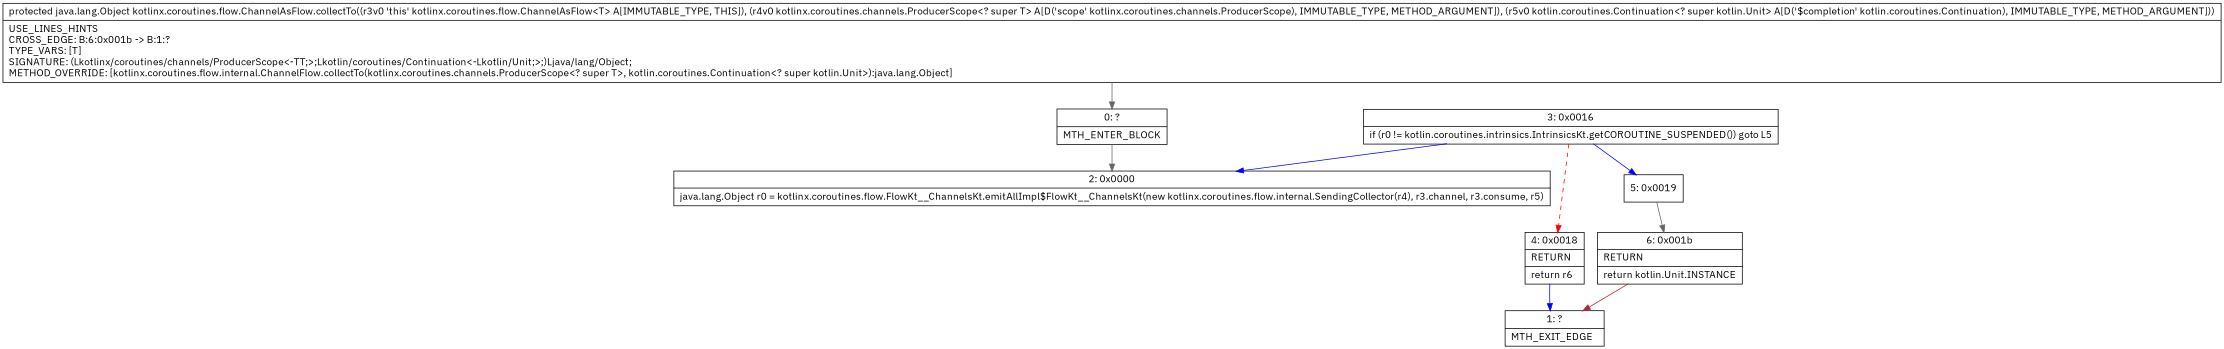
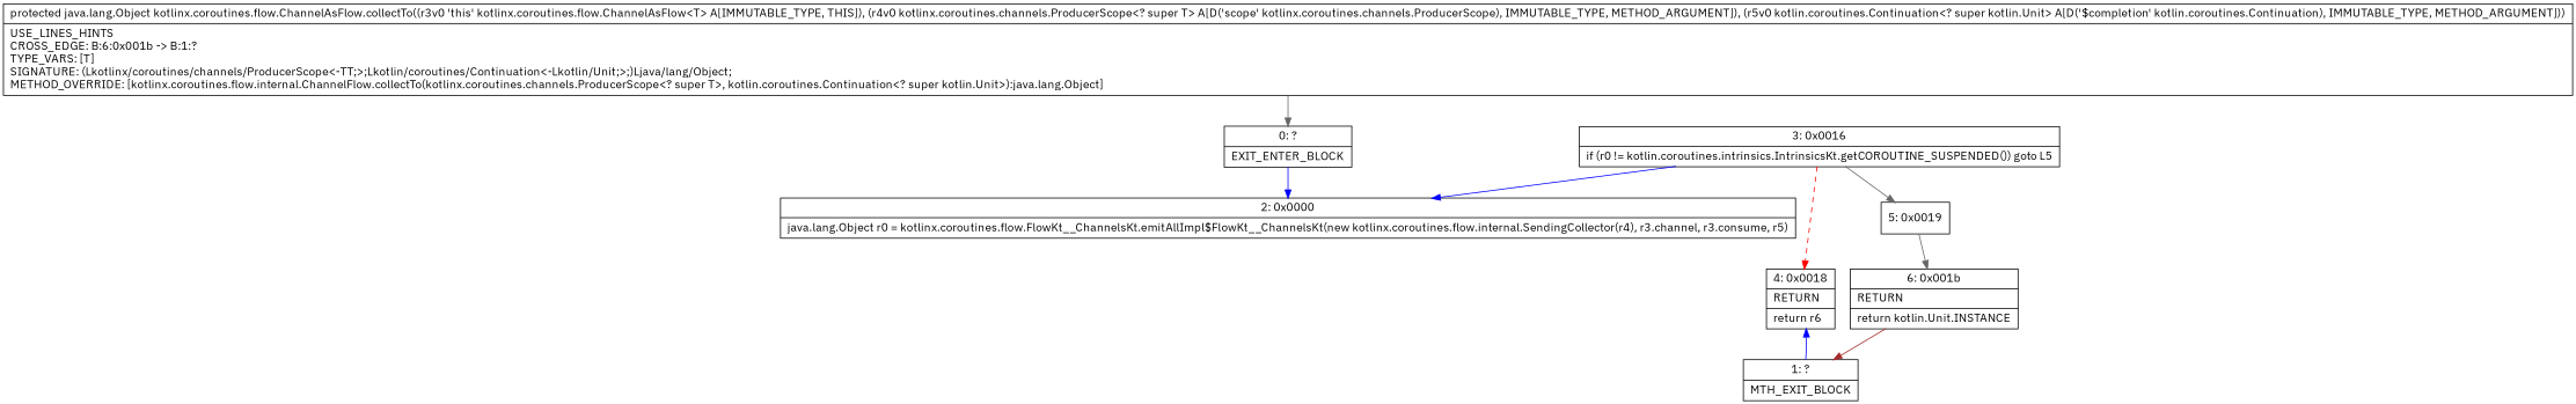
  digraph {
    fontname="IBM Plex Sans"
    node [fontname="IBM Plex Sans" shape=record]
    edge [color=gray40 fontname="IBM Plex Sans"]
-   n1 [label="{0\:\ ?|MTH_ENTER_BLOCK\l}"]
+   n1 [label="{0\:\ ?|EXIT_ENTER_BLOCK\l}"]
    n2 [label="{2\:\ 0x0000|java.lang.Object r0 = kotlinx.coroutines.flow.FlowKt__ChannelsKt.emitAllImpl$FlowKt__ChannelsKt(new kotlinx.coroutines.flow.internal.SendingCollector(r4), r3.channel, r3.consume, r5)\l}"]
    n3 [label="{3\:\ 0x0016|if (r0 != kotlin.coroutines.intrinsics.IntrinsicsKt.getCOROUTINE_SUSPENDED()) goto L5\l}"]
    n4 [label="{4\:\ 0x0018|RETURN\l|return r6\l}"]
    n5 [label="{5\:\ 0x0019}"]
-   n6 [label="{1\:\ ?|MTH_EXIT_EDGE\l}"]
+   n6 [label="{1\:\ ?|MTH_EXIT_BLOCK\l}"]
    n7 [label="{6\:\ 0x001b|RETURN\l|return kotlin.Unit.INSTANCE\l}"]
    n8 [label="{protected java.lang.Object kotlinx.coroutines.flow.ChannelAsFlow.collectTo((r3v0 'this' kotlinx.coroutines.flow.ChannelAsFlow\<T\> A[IMMUTABLE_TYPE, THIS]), (r4v0 kotlinx.coroutines.channels.ProducerScope\<? super T\> A[D('scope' kotlinx.coroutines.channels.ProducerScope), IMMUTABLE_TYPE, METHOD_ARGUMENT]), (r5v0 kotlin.coroutines.Continuation\<? super kotlin.Unit\> A[D('$completion' kotlin.coroutines.Continuation), IMMUTABLE_TYPE, METHOD_ARGUMENT]))  | USE_LINES_HINTS\lCROSS_EDGE: B:6:0x001b \-\> B:1:?\lTYPE_VARS: [T]\lSIGNATURE: (Lkotlinx\/coroutines\/channels\/ProducerScope\<\-TT;\>;Lkotlin\/coroutines\/Continuation\<\-Lkotlin\/Unit;\>;)Ljava\/lang\/Object;\lMETHOD_OVERRIDE: [kotlinx.coroutines.flow.internal.ChannelFlow.collectTo(kotlinx.coroutines.channels.ProducerScope\<? super T\>, kotlin.coroutines.Continuation\<? super kotlin.Unit\>):java.lang.Object]\l}"]
-   n1 -> n2
+   n1 -> n2 [color=blue]
    n3 -> n2 [color=blue]
    n3 -> n4 [color=red style=dashed]
-   n3 -> n5 [color=blue]
-   n4 -> n6 [color=blue]
+   n3 -> n5
+   n6 -> n4 [color=blue]
    n5 -> n7
    n7 -> n6 [color=brown]
    n8 -> n1
  }
